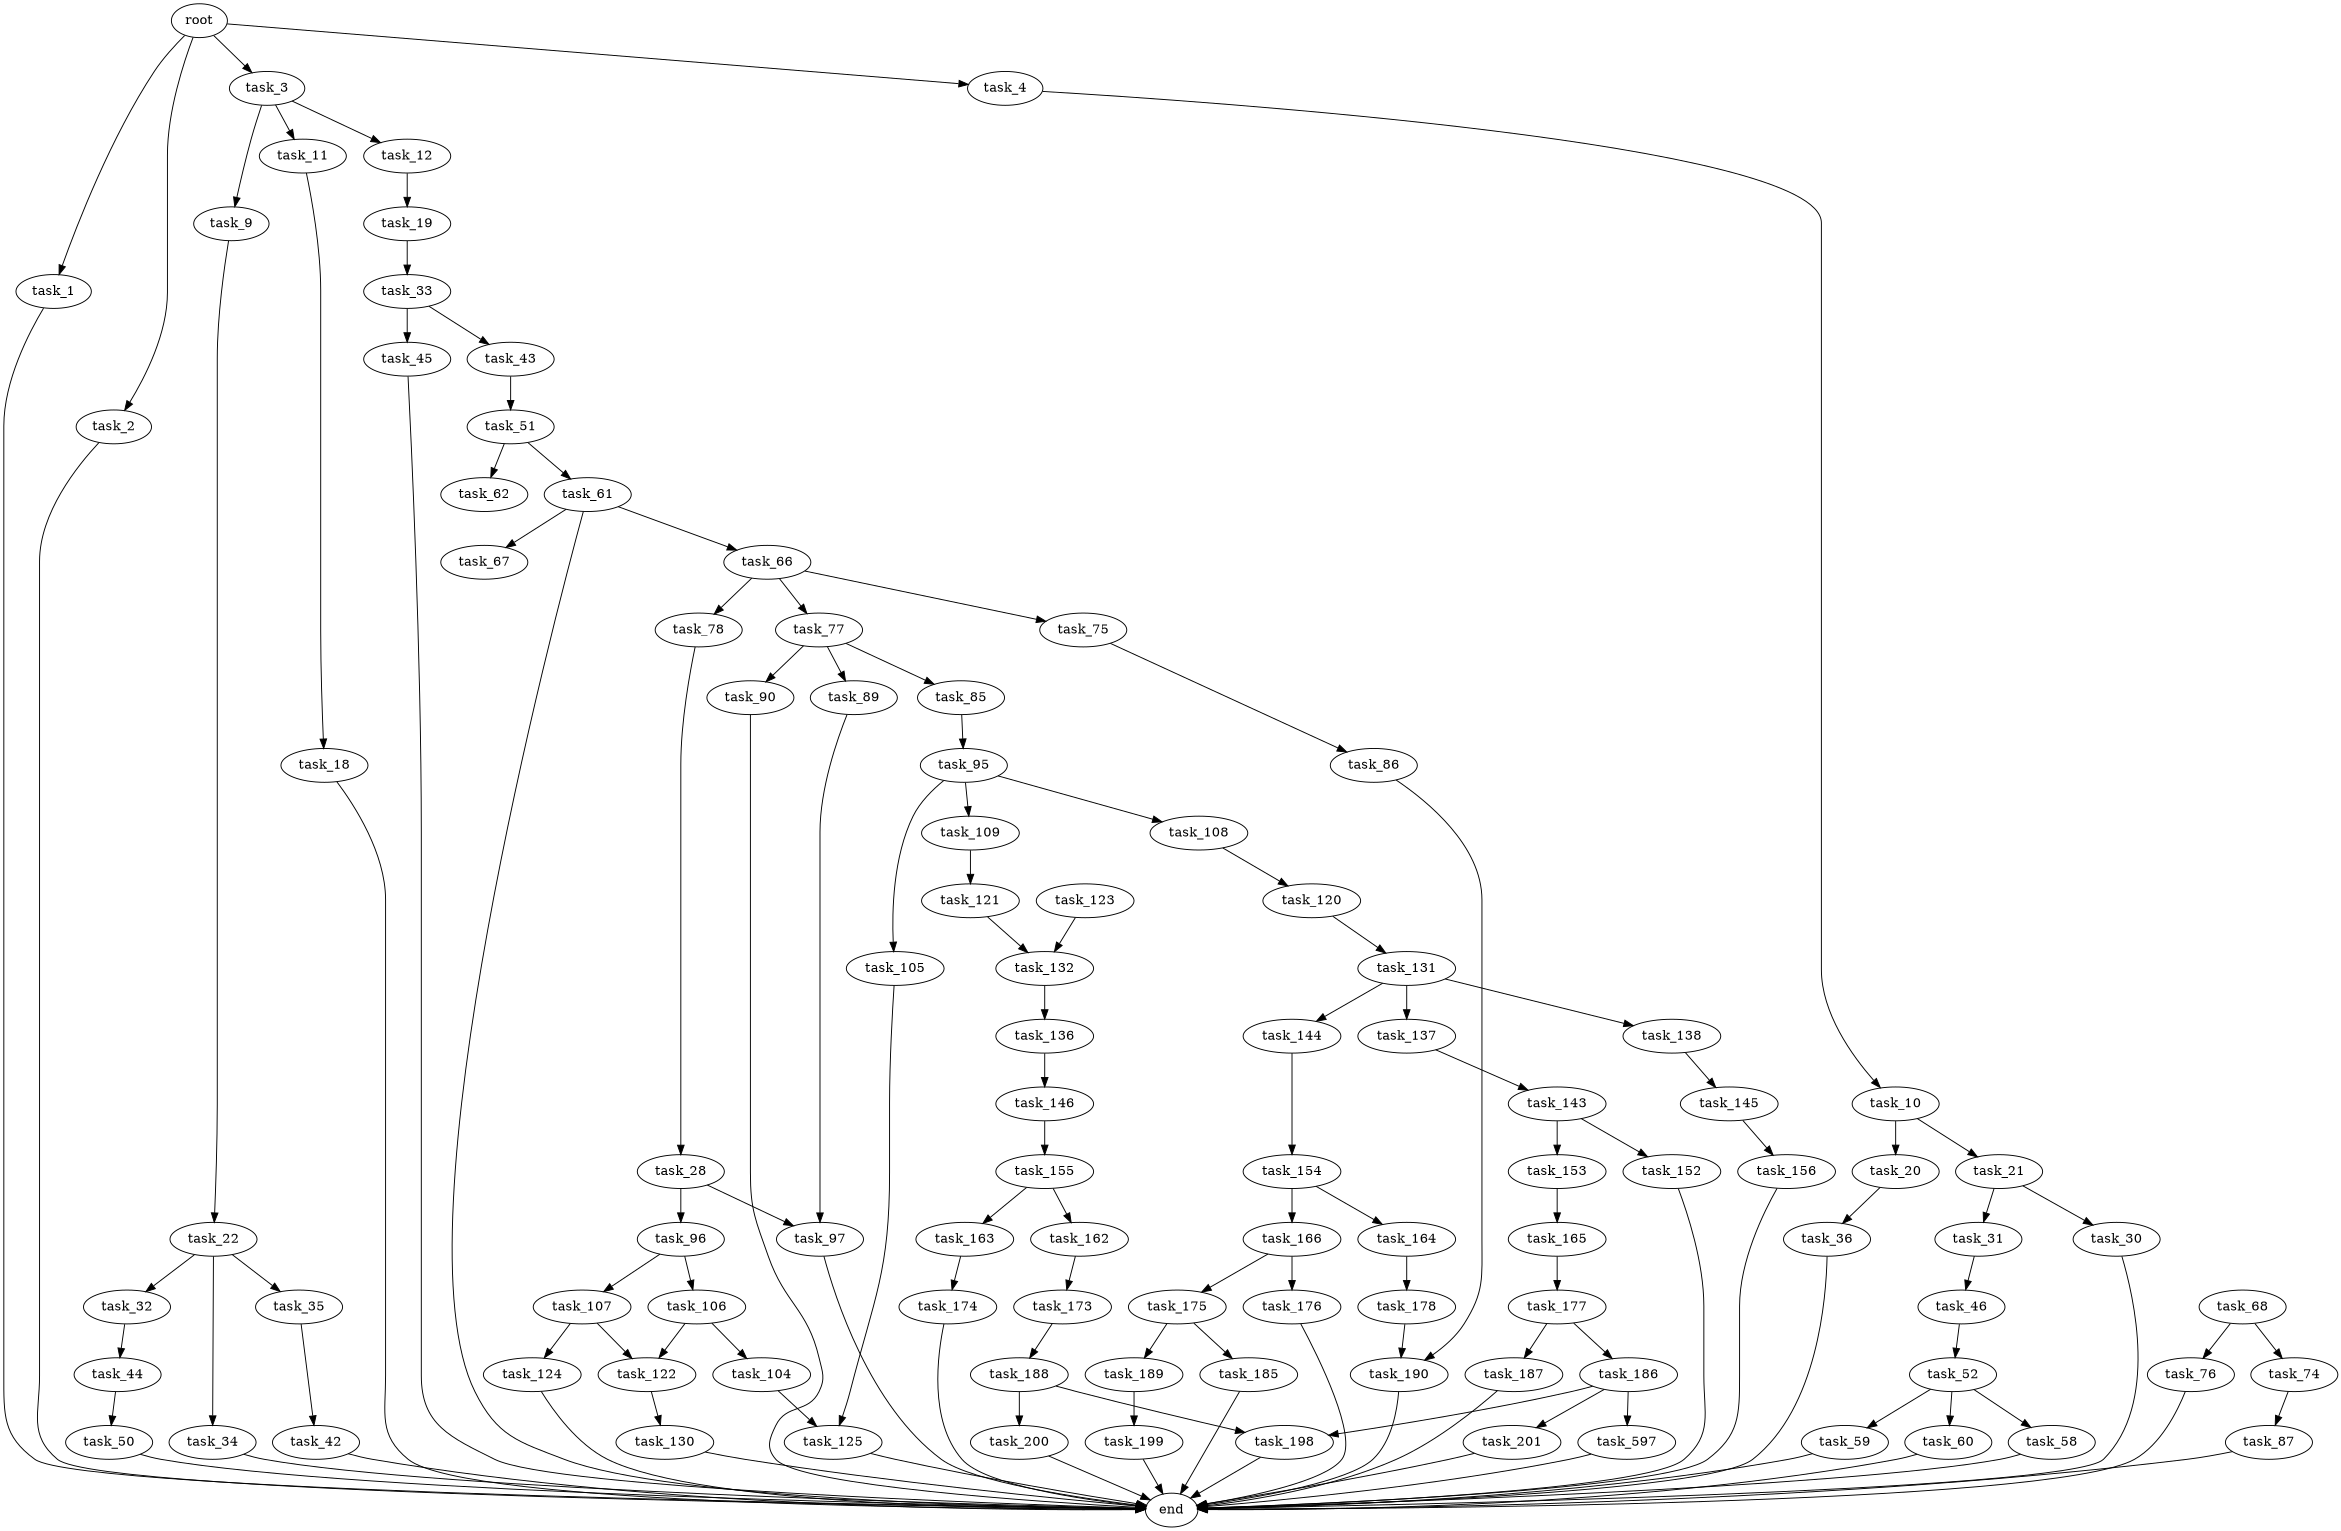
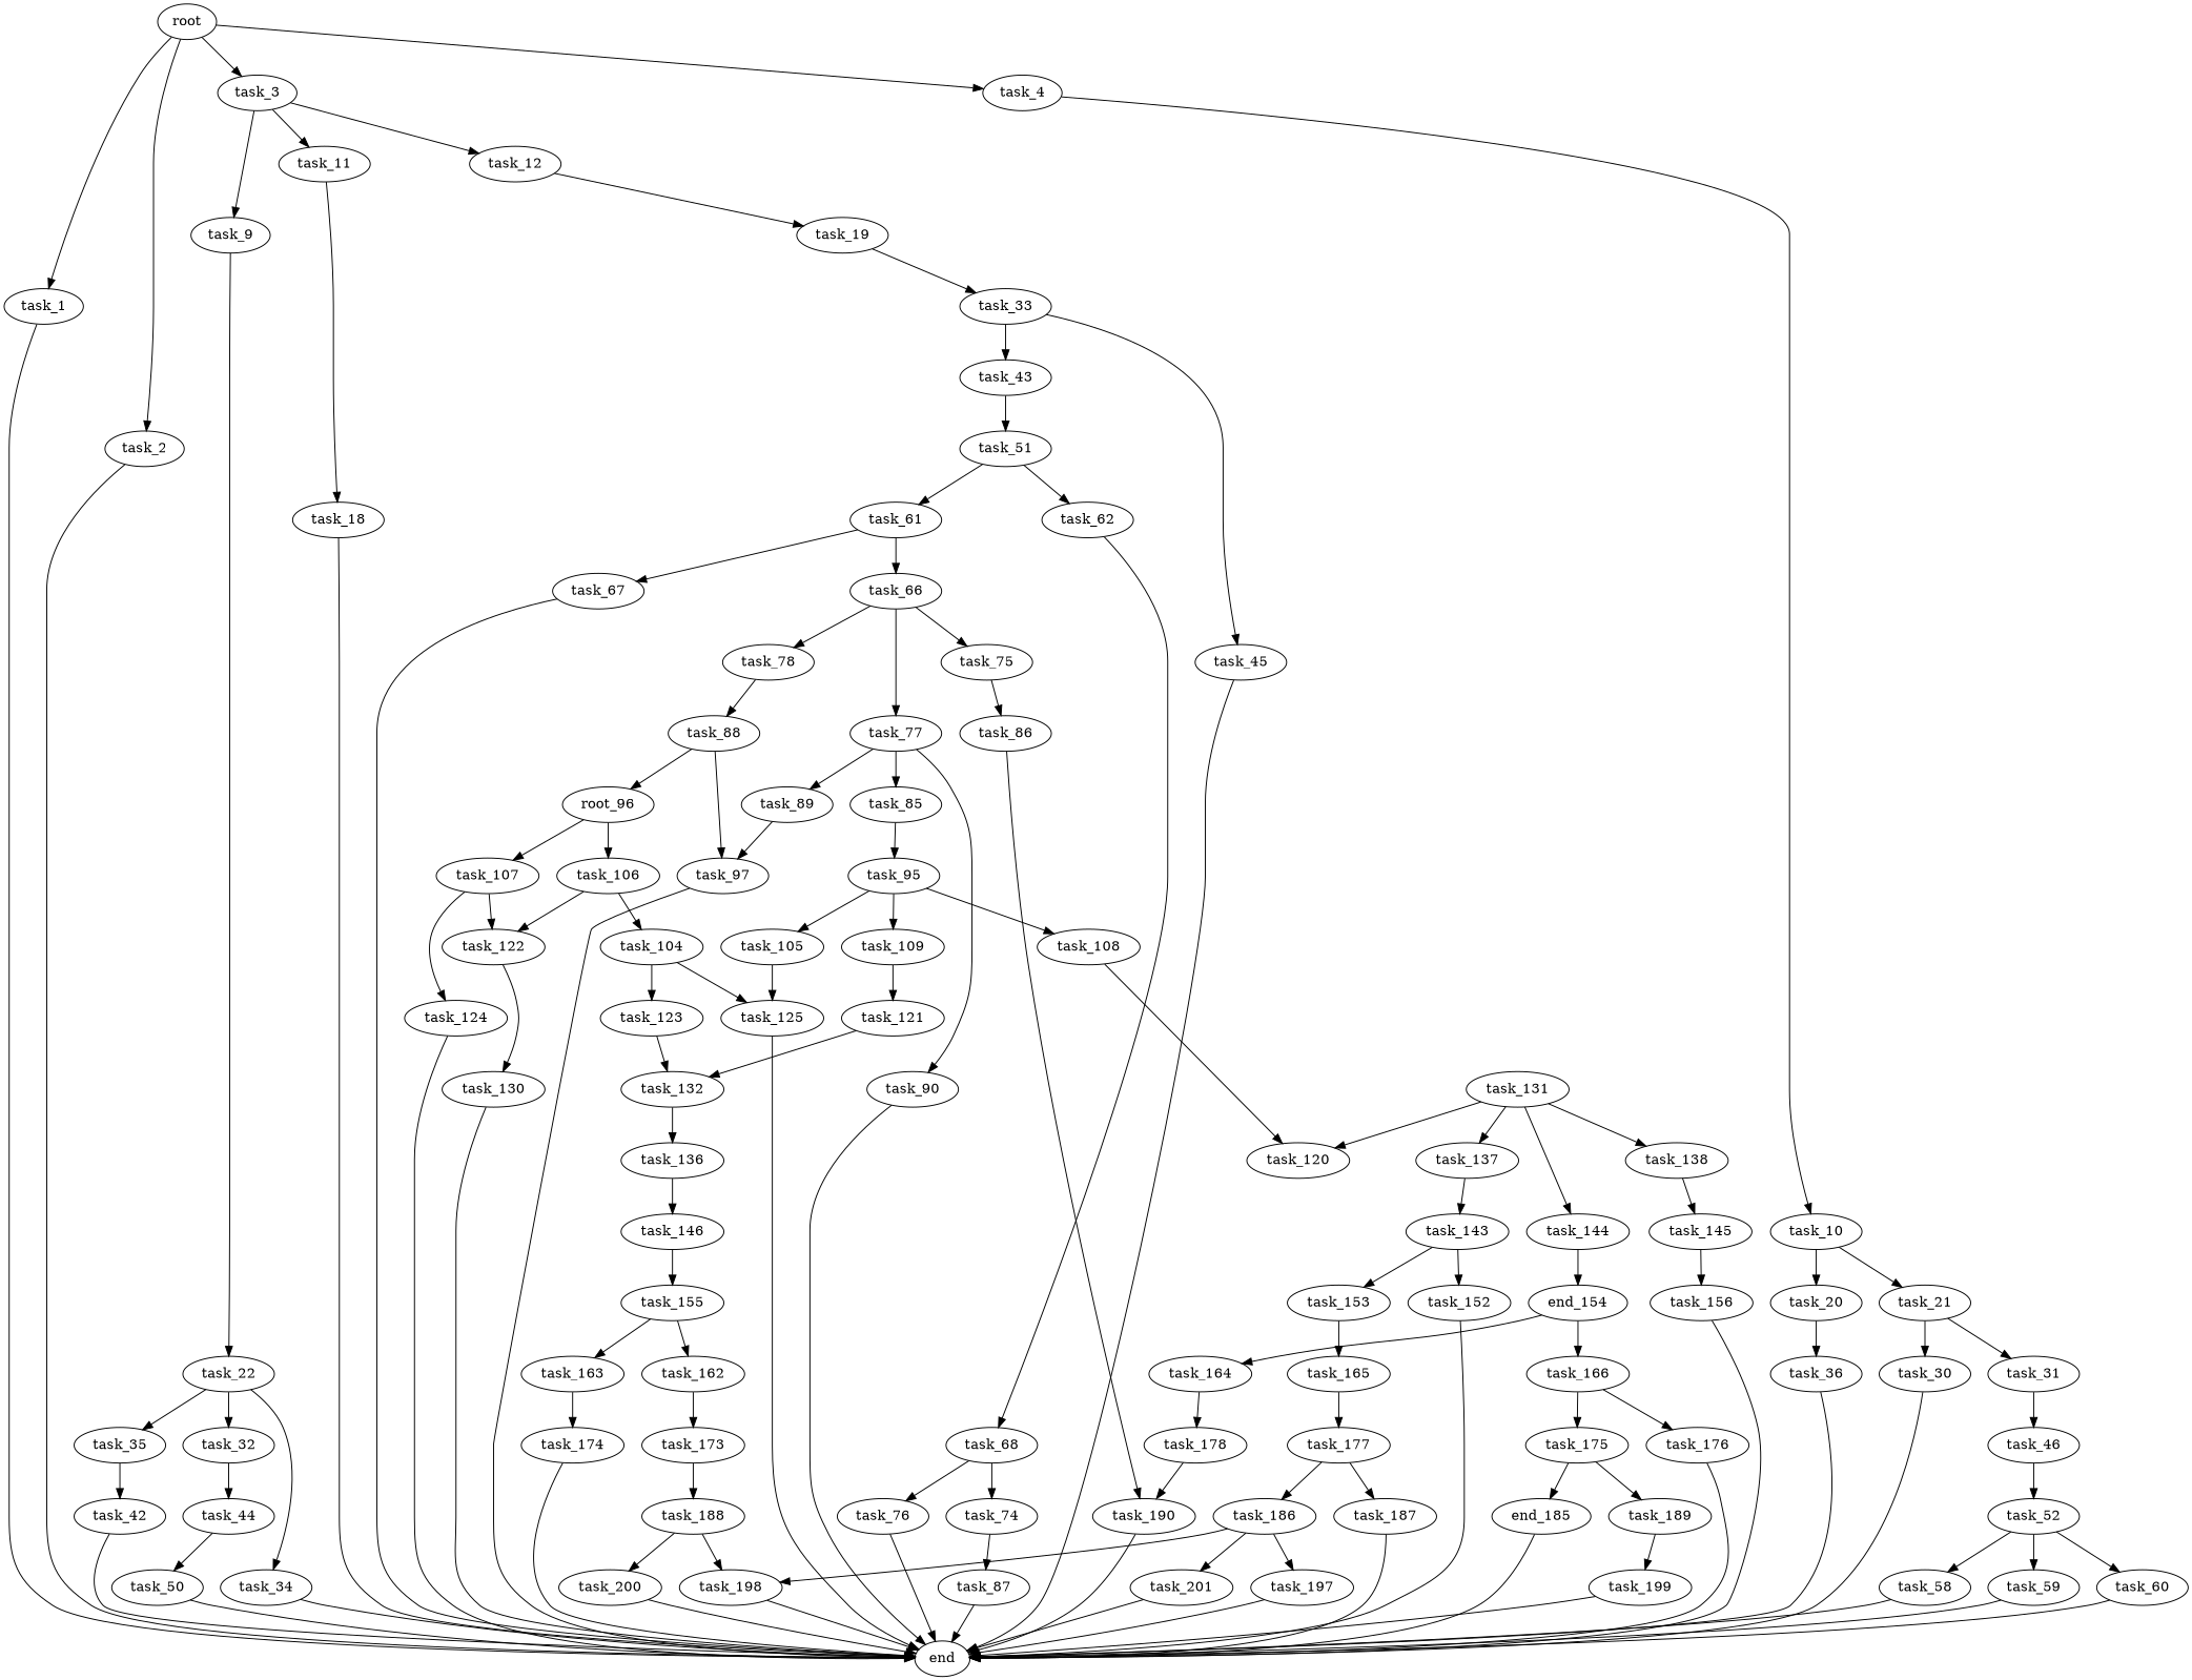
  digraph {
    root
    task_1
    task_2
    task_3
    task_4
    end
    task_9
    task_11
    task_12
    task_10
    task_22
    task_18
    task_19
    task_20
    task_21
    task_32
    task_34
    task_35
    task_33
    task_36
    task_30
    task_31
    task_44
    task_42
    task_46
    task_43
    task_45
    task_51
    task_52
    task_50
    task_58
    task_59
    task_60
    task_61
    task_62
    task_66
    task_67
    task_68
    task_75
    task_77
    task_78
    task_74
    task_76
    task_86
    task_85
    task_89
    task_90
-   task_88 [label=task_28]
+   task_88
    task_87
    task_190
    task_95
    task_97
-   task_96
+   task_96 [label=root_96]
    task_105
    task_108
    task_109
    task_106
    task_107
    task_125
    task_120
    task_121
    task_104
    task_123
    task_122
    task_124
    task_131
    task_132
    task_130
    task_136
    task_137
    task_138
    task_144
    task_143
    task_145
    task_146
    task_152
    task_153
-   task_154
+   task_154 [label=end_154]
    task_156
    task_155
    task_162
    task_163
    task_165
    task_164
    task_166
    task_177
    task_178
    task_175
    task_176
    task_173
    task_174
    task_186
    task_187
-   task_185
+   task_185 [label=end_185]
    task_189
    task_188
    task_198
    task_200
-   task_197 [label=task_597]
+   task_197
    task_201
    task_199
    root -> task_1
    root -> task_2
    root -> task_3
    root -> task_4
    task_1 -> end
    task_2 -> end
    task_3 -> task_9
    task_3 -> task_11
    task_3 -> task_12
    task_4 -> task_10
    task_9 -> task_22
    task_11 -> task_18
    task_12 -> task_19
    task_10 -> task_20
    task_10 -> task_21
    task_22 -> task_32
    task_22 -> task_34
    task_22 -> task_35
    task_18 -> end
    task_19 -> task_33
    task_20 -> task_36
    task_21 -> task_30
    task_21 -> task_31
    task_32 -> task_44
    task_34 -> end
    task_35 -> task_42
    task_33 -> task_43
    task_33 -> task_45
    task_36 -> end
    task_30 -> end
    task_31 -> task_46
    task_44 -> task_50
    task_42 -> end
    task_46 -> task_52
    task_43 -> task_51
    task_45 -> end
    task_51 -> task_61
    task_51 -> task_62
    task_52 -> task_58
    task_52 -> task_59
    task_52 -> task_60
    task_50 -> end
    task_58 -> end
    task_59 -> end
    task_60 -> end
    task_61 -> task_66
    task_61 -> task_67
+   task_62 -> task_68
    task_66 -> task_75
    task_66 -> task_77
    task_66 -> task_78
-   task_61 -> end
+   task_67 -> end
    task_68 -> task_74
    task_68 -> task_76
    task_75 -> task_86
    task_77 -> task_85
    task_77 -> task_89
    task_77 -> task_90
    task_78 -> task_88
    task_74 -> task_87
    task_76 -> end
    task_86 -> task_190
    task_85 -> task_95
    task_89 -> task_97
    task_90 -> end
    task_88 -> task_97
    task_88 -> task_96
    task_87 -> end
    task_190 -> end
    task_95 -> task_105
    task_95 -> task_108
    task_95 -> task_109
    task_97 -> end
    task_96 -> task_106
    task_96 -> task_107
    task_105 -> task_125
    task_108 -> task_120
    task_109 -> task_121
    task_106 -> task_104
    task_106 -> task_122
    task_107 -> task_122
    task_107 -> task_124
    task_125 -> end
-   task_120 -> task_131
+   task_131 -> task_120
    task_121 -> task_132
    task_104 -> task_125
+   task_104 -> task_123
    task_123 -> task_132
    task_122 -> task_130
    task_124 -> end
    task_131 -> task_137
    task_131 -> task_138
    task_131 -> task_144
    task_132 -> task_136
    task_130 -> end
    task_136 -> task_146
    task_137 -> task_143
    task_138 -> task_145
    task_144 -> task_154
    task_143 -> task_152
    task_143 -> task_153
    task_145 -> task_156
    task_146 -> task_155
    task_152 -> end
    task_153 -> task_165
    task_154 -> task_164
    task_154 -> task_166
    task_156 -> end
    task_155 -> task_162
    task_155 -> task_163
    task_162 -> task_173
    task_163 -> task_174
    task_165 -> task_177
    task_164 -> task_178
    task_166 -> task_175
    task_166 -> task_176
    task_177 -> task_186
    task_177 -> task_187
    task_178 -> task_190
    task_175 -> task_185
    task_175 -> task_189
    task_176 -> end
    task_173 -> task_188
    task_174 -> end
    task_186 -> task_198
    task_186 -> task_197
    task_186 -> task_201
    task_187 -> end
    task_185 -> end
    task_189 -> task_199
    task_188 -> task_198
    task_188 -> task_200
    task_198 -> end
    task_200 -> end
    task_197 -> end
    task_201 -> end
    task_199 -> end
  }
